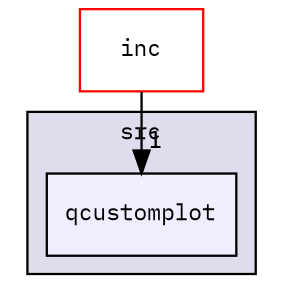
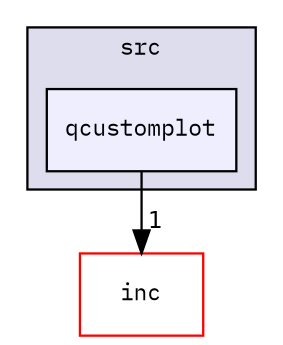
  digraph {
    compound=true
    fontname="IBM Plex Mono"
    node [fontname="IBM Plex Mono" fontsize=10 shape=box style=filled]
    n1 [fillcolor="#eeeeff" label=qcustomplot pencolor=black]
    n2 [color=red fillcolor=white label=inc]
    subgraph cluster_1 {
      bgcolor="#ddddee"
      fontsize=10
      label=src
      pencolor=black
      n1
    }
-   n2 -> n1 [headlabel=1 labeldistance=1.5 labelfontname=Helvetica labelfontsize=10 fontname="IBM Plex Mono"]
+   n1 -> n2 [headlabel=1 labeldistance=1.5 labelfontname=Helvetica labelfontsize=10 fontname="IBM Plex Mono"]
  }
